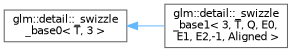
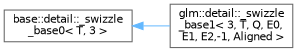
  digraph {
    rankdir=LR
    node [color=grey40 fillcolor=white fontname=Helvetica fontsize=10 shape=box style=filled]
-   n1 [height=0.2 label="glm::detail::_swizzle\l_base0\< T, 3 \>" width=0.4]
+   n1 [height=0.2 label="base::detail::_swizzle\l_base0\< T, 3 \>" width=0.4]
    n2 [height=0.2 label="glm::detail::_swizzle\l_base1\< 3, T, Q, E0,\l E1, E2,-1, Aligned \>" width=0.4]
    n1 -> n2 [color=steelblue1 dir=back fontname=Helvetica fontsize=10 labelfontname=Helvetica labelfontsize=10 style=solid]
  }
